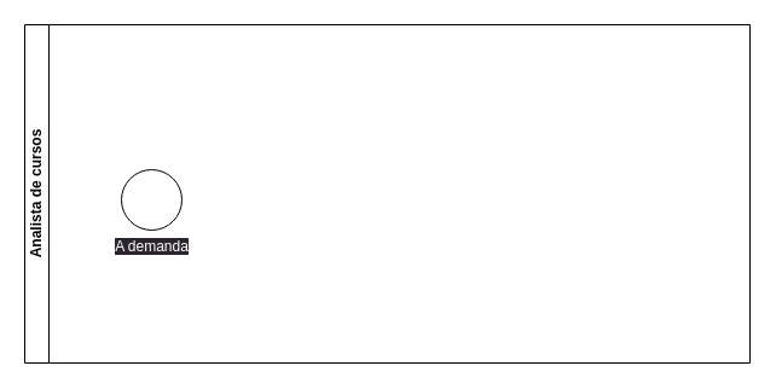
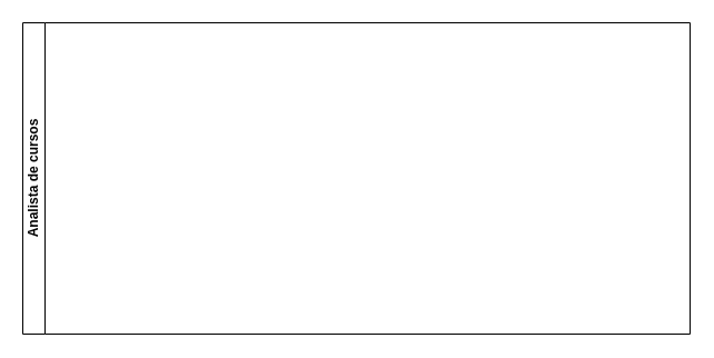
  <mxCell id="0" />
  <mxCell id="1" parent="0" />
  <mxCell id="2" value="Analista de cursos&lt;br&gt;" style="swimlane;startSize=20;horizontal=0;html=1;whiteSpace=wrap;" parent="1" vertex="1"><mxGeometry x="20" y="20" width="600" height="280" as="geometry" /></mxCell>
- <mxCell id="3" value="&lt;font color=&quot;#ffffff&quot; style=&quot;background-color: rgb(42, 37, 47);&quot;&gt;A demanda&lt;/font&gt;" style="points=[[0.145,0.145,0],[0.5,0,0],[0.855,0.145,0],[1,0.5,0],[0.855,0.855,0],[0.5,1,0],[0.145,0.855,0],[0,0.5,0]];shape=mxgraph.bpmn.event;html=1;verticalLabelPosition=bottom;labelBackgroundColor=#ffffff;verticalAlign=top;align=center;perimeter=ellipsePerimeter;outlineConnect=0;aspect=fixed;outline=standard;symbol=general;" vertex="1" parent="2"><mxGeometry x="80" y="120" width="50" height="50" as="geometry" /></mxCell>
